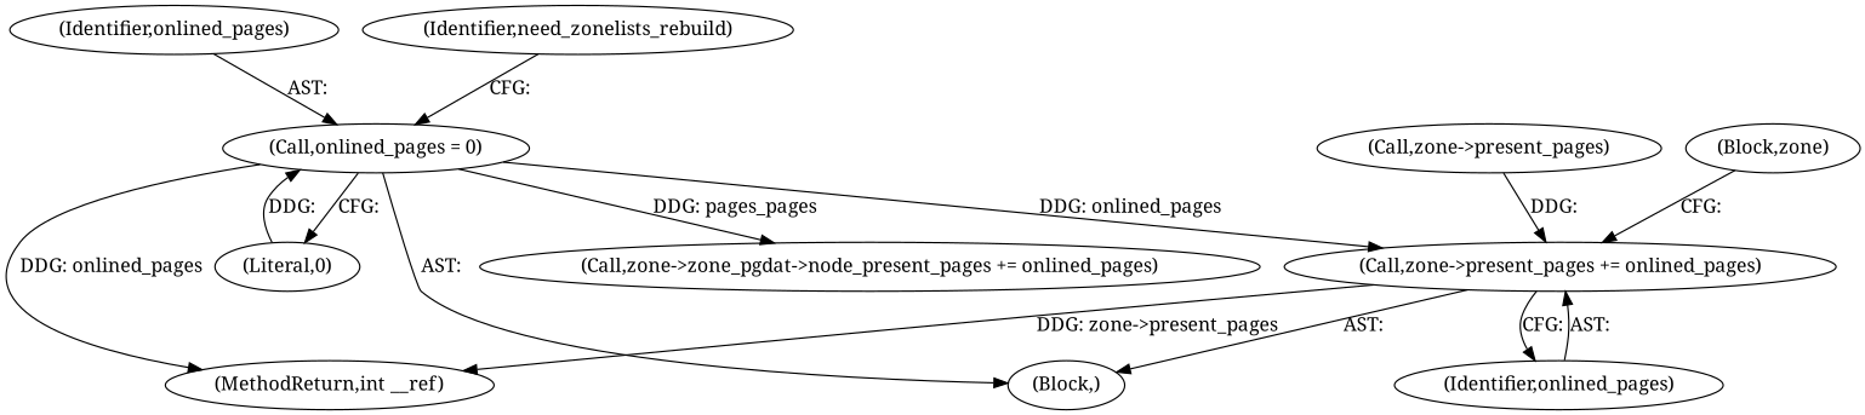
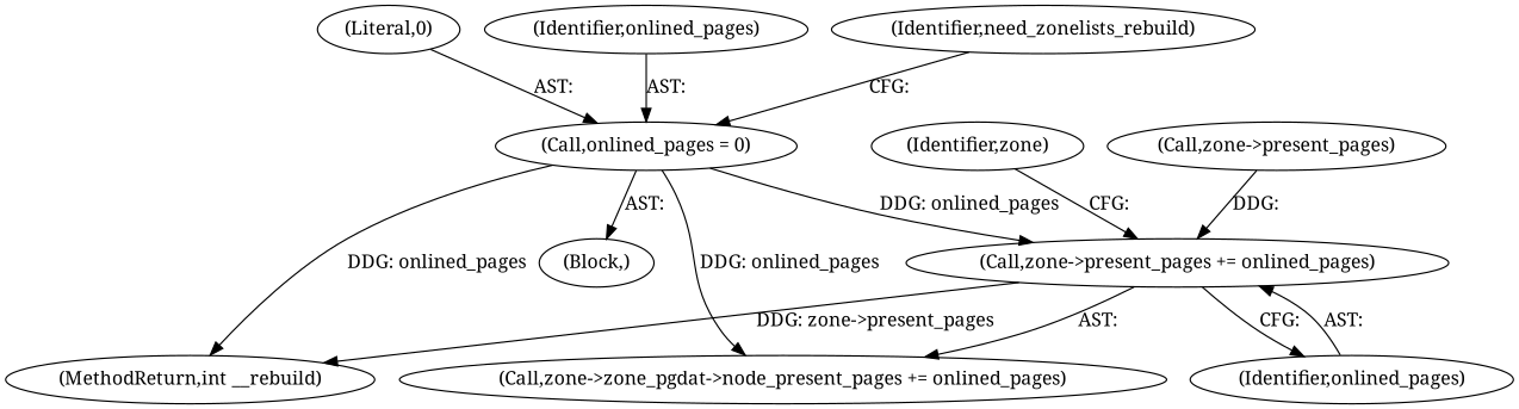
  digraph {
    fontname="Noto Serif"
    node [fontname="Noto Serif"]
    edge [fontname="Noto Serif"]
    n1 [label="(Call,zone->present_pages += onlined_pages)"]
    n2 [label="(Block,)"]
-   n3 [label="(MethodReturn,int __ref)"]
+   n3 [label="(MethodReturn,int __rebuild)"]
    n4 [label="(Identifier,onlined_pages)"]
    n5 [label="(Call,onlined_pages = 0)"]
    n6 [label="(Call,zone->zone_pgdat->node_present_pages += onlined_pages)"]
    n7 [label="(Literal,0)"]
    n8 [label="(Call,zone->present_pages)"]
-   n9 [label="(Block,zone)"]
+   n9 [label="(Identifier,zone)"]
    n10 [label="(Identifier,onlined_pages)"]
    n11 [label="(Identifier,need_zonelists_rebuild)"]
-   n1 -> n2 [label="AST: "]
+   n1 -> n6 [label="AST: "]
    n1 -> n3 [label="DDG: zone->present_pages"]
    n1 -> n4 [label="CFG: "]
    n4 -> n1 [label="AST: "]
    n5 -> n1 [label="DDG: onlined_pages"]
    n5 -> n2 [label="AST: "]
    n5 -> n3 [label="DDG: onlined_pages"]
-   n5 -> n6 [label="DDG: pages_pages"]
-   n5 -> n7 [label="CFG: "]
-   n7 -> n5 [label="DDG: "]
+   n5 -> n6 [label="DDG: onlined_pages"]
+   n7 -> n5 [label="AST: "]
    n8 -> n1 [label="DDG: "]
    n9 -> n1 [label="CFG: "]
    n10 -> n5 [label="AST: "]
    n11 -> n5 [label="CFG: "]
  }
